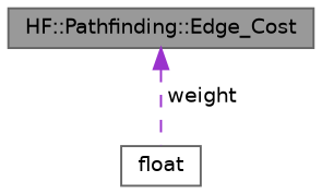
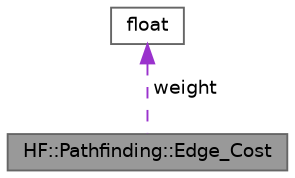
  digraph {
    node [color=gray40 fontname=Helvetica fontsize=10 shape=box style=filled]
    n1 [fillcolor=grey60 fontcolor=black height=0.2 label="HF::Pathfinding::Edge_Cost" width=0.4]
    n2 [fillcolor=white height=0.2 label=float width=0.4]
-   n1 -> n2 [color=darkorchid3 dir=back fontname=Helvetica fontsize=10 label=" weight" labelfontname=Helvetica labelfontsize=10 style=dashed]
+   n2 -> n1 [color=darkorchid3 dir=back fontname=Helvetica fontsize=10 label=" weight" labelfontname=Helvetica labelfontsize=10 style=dashed]
  }
